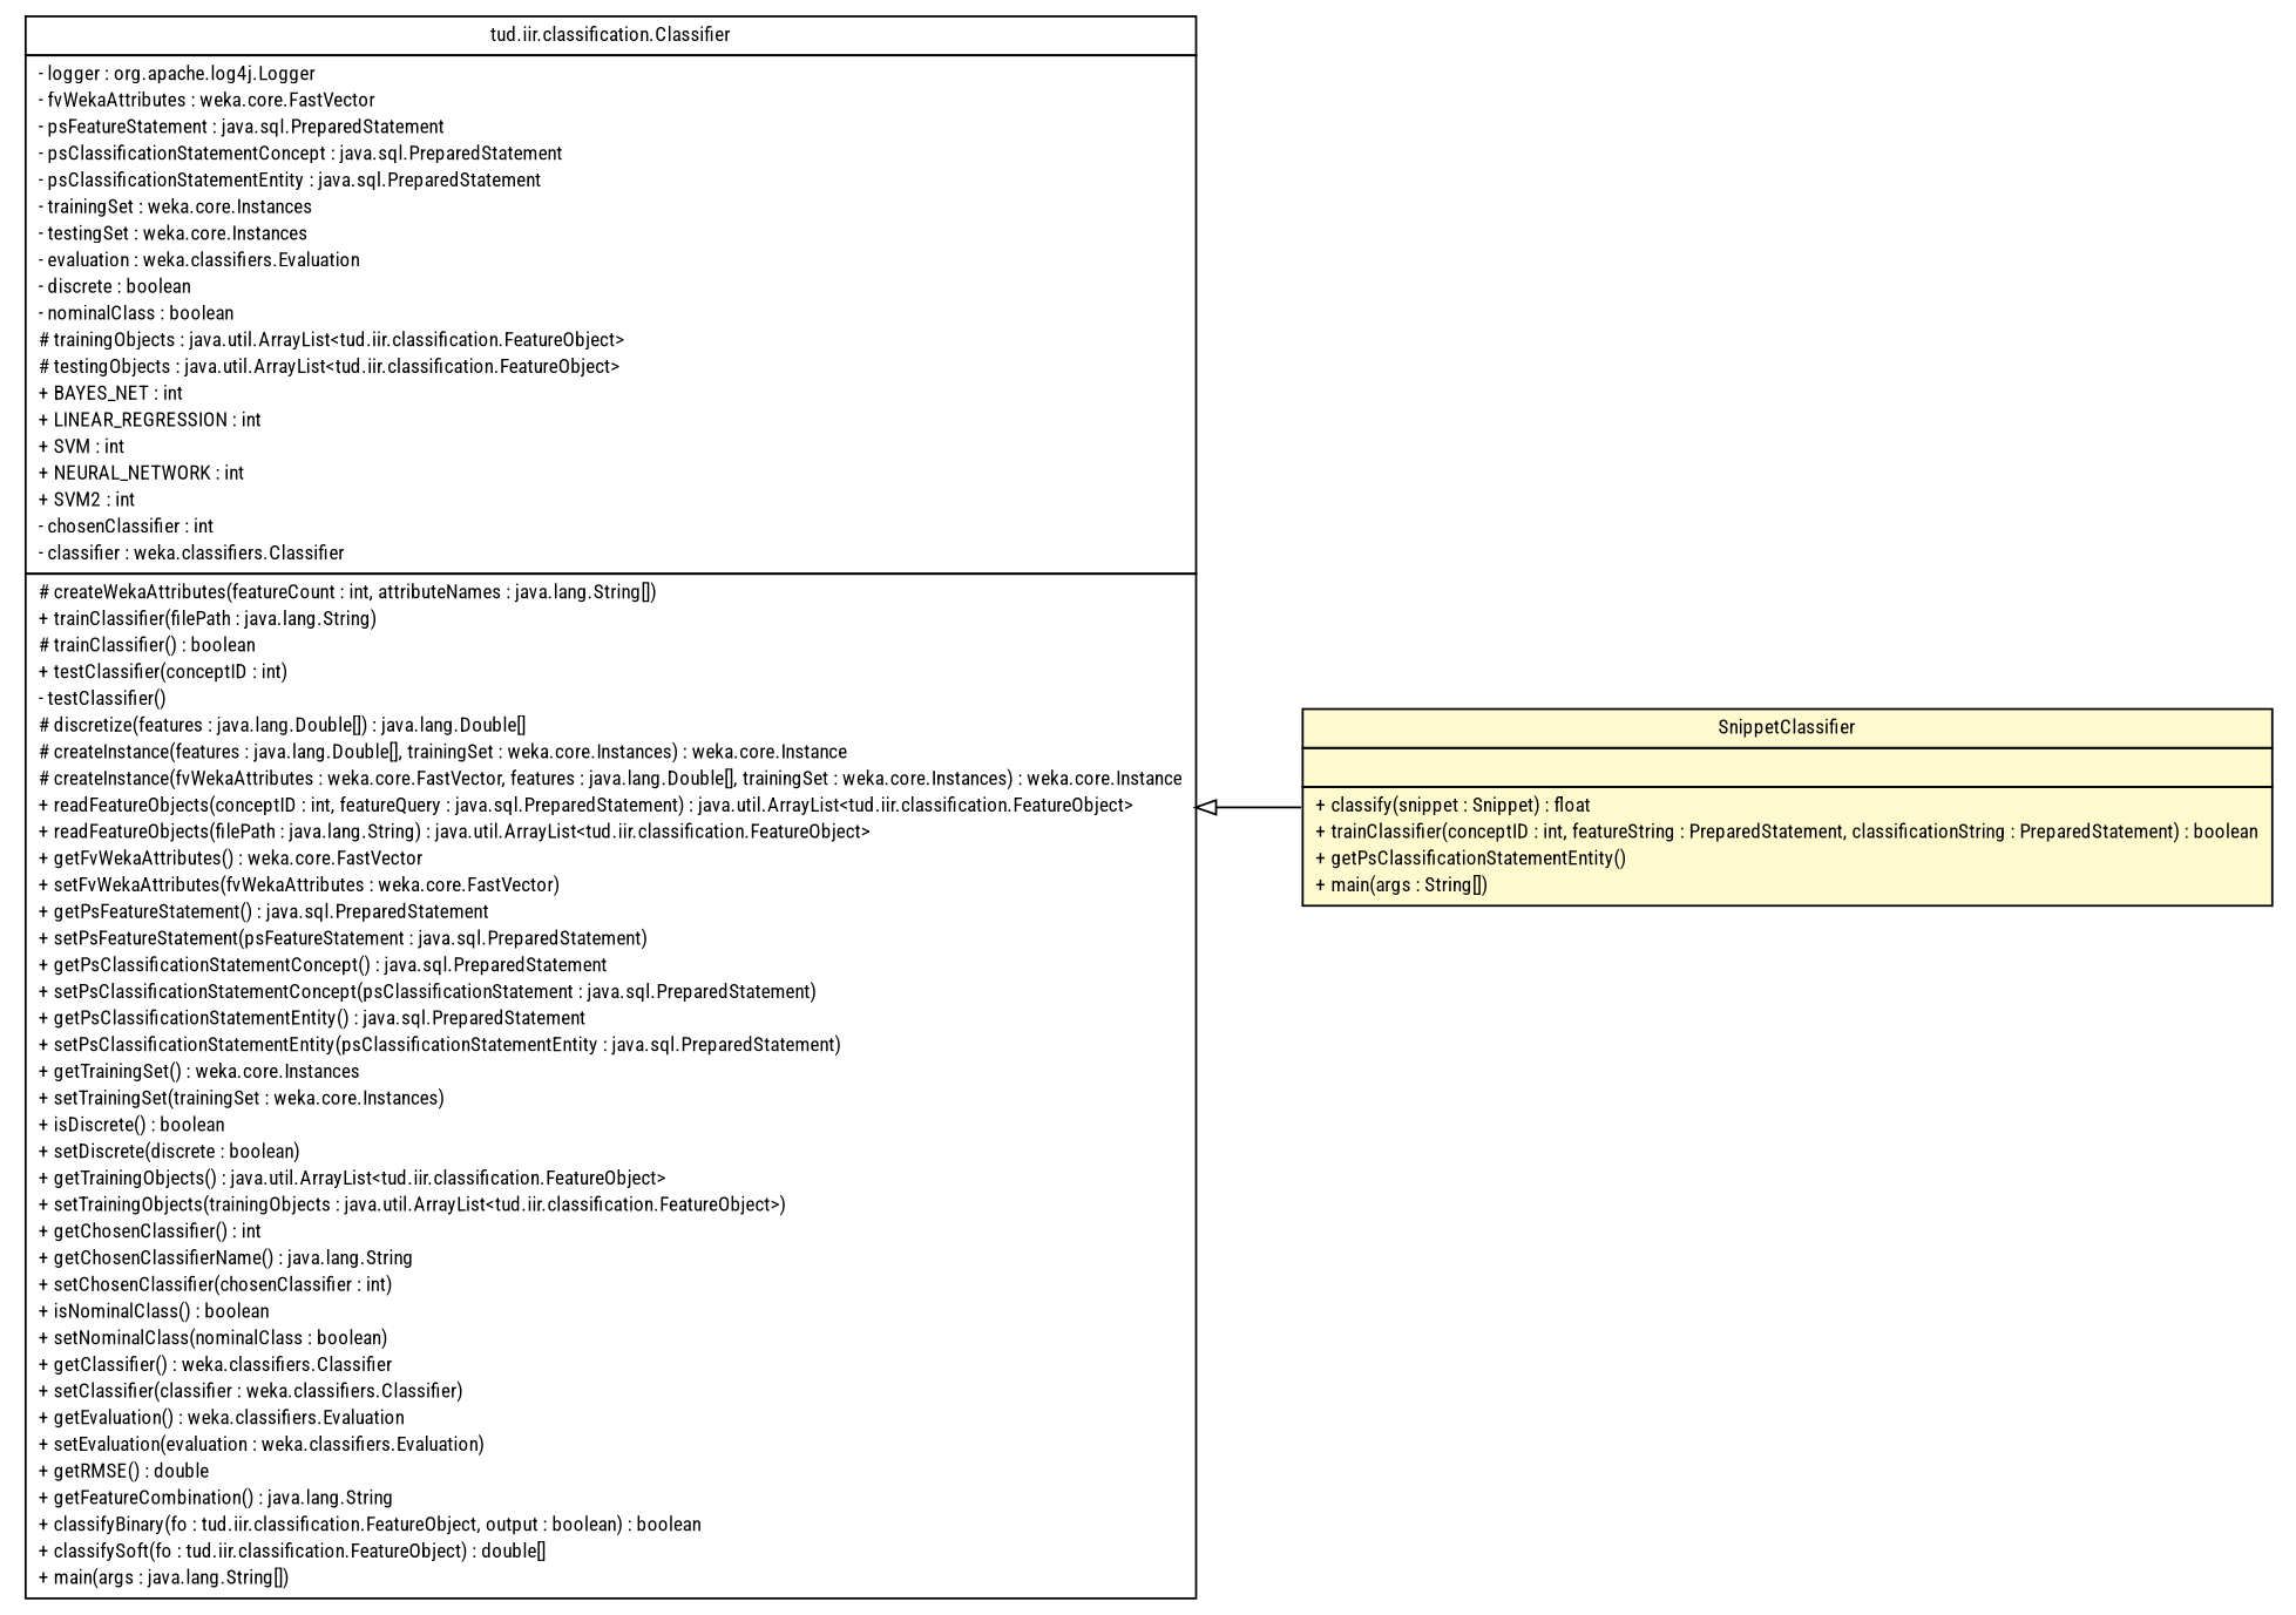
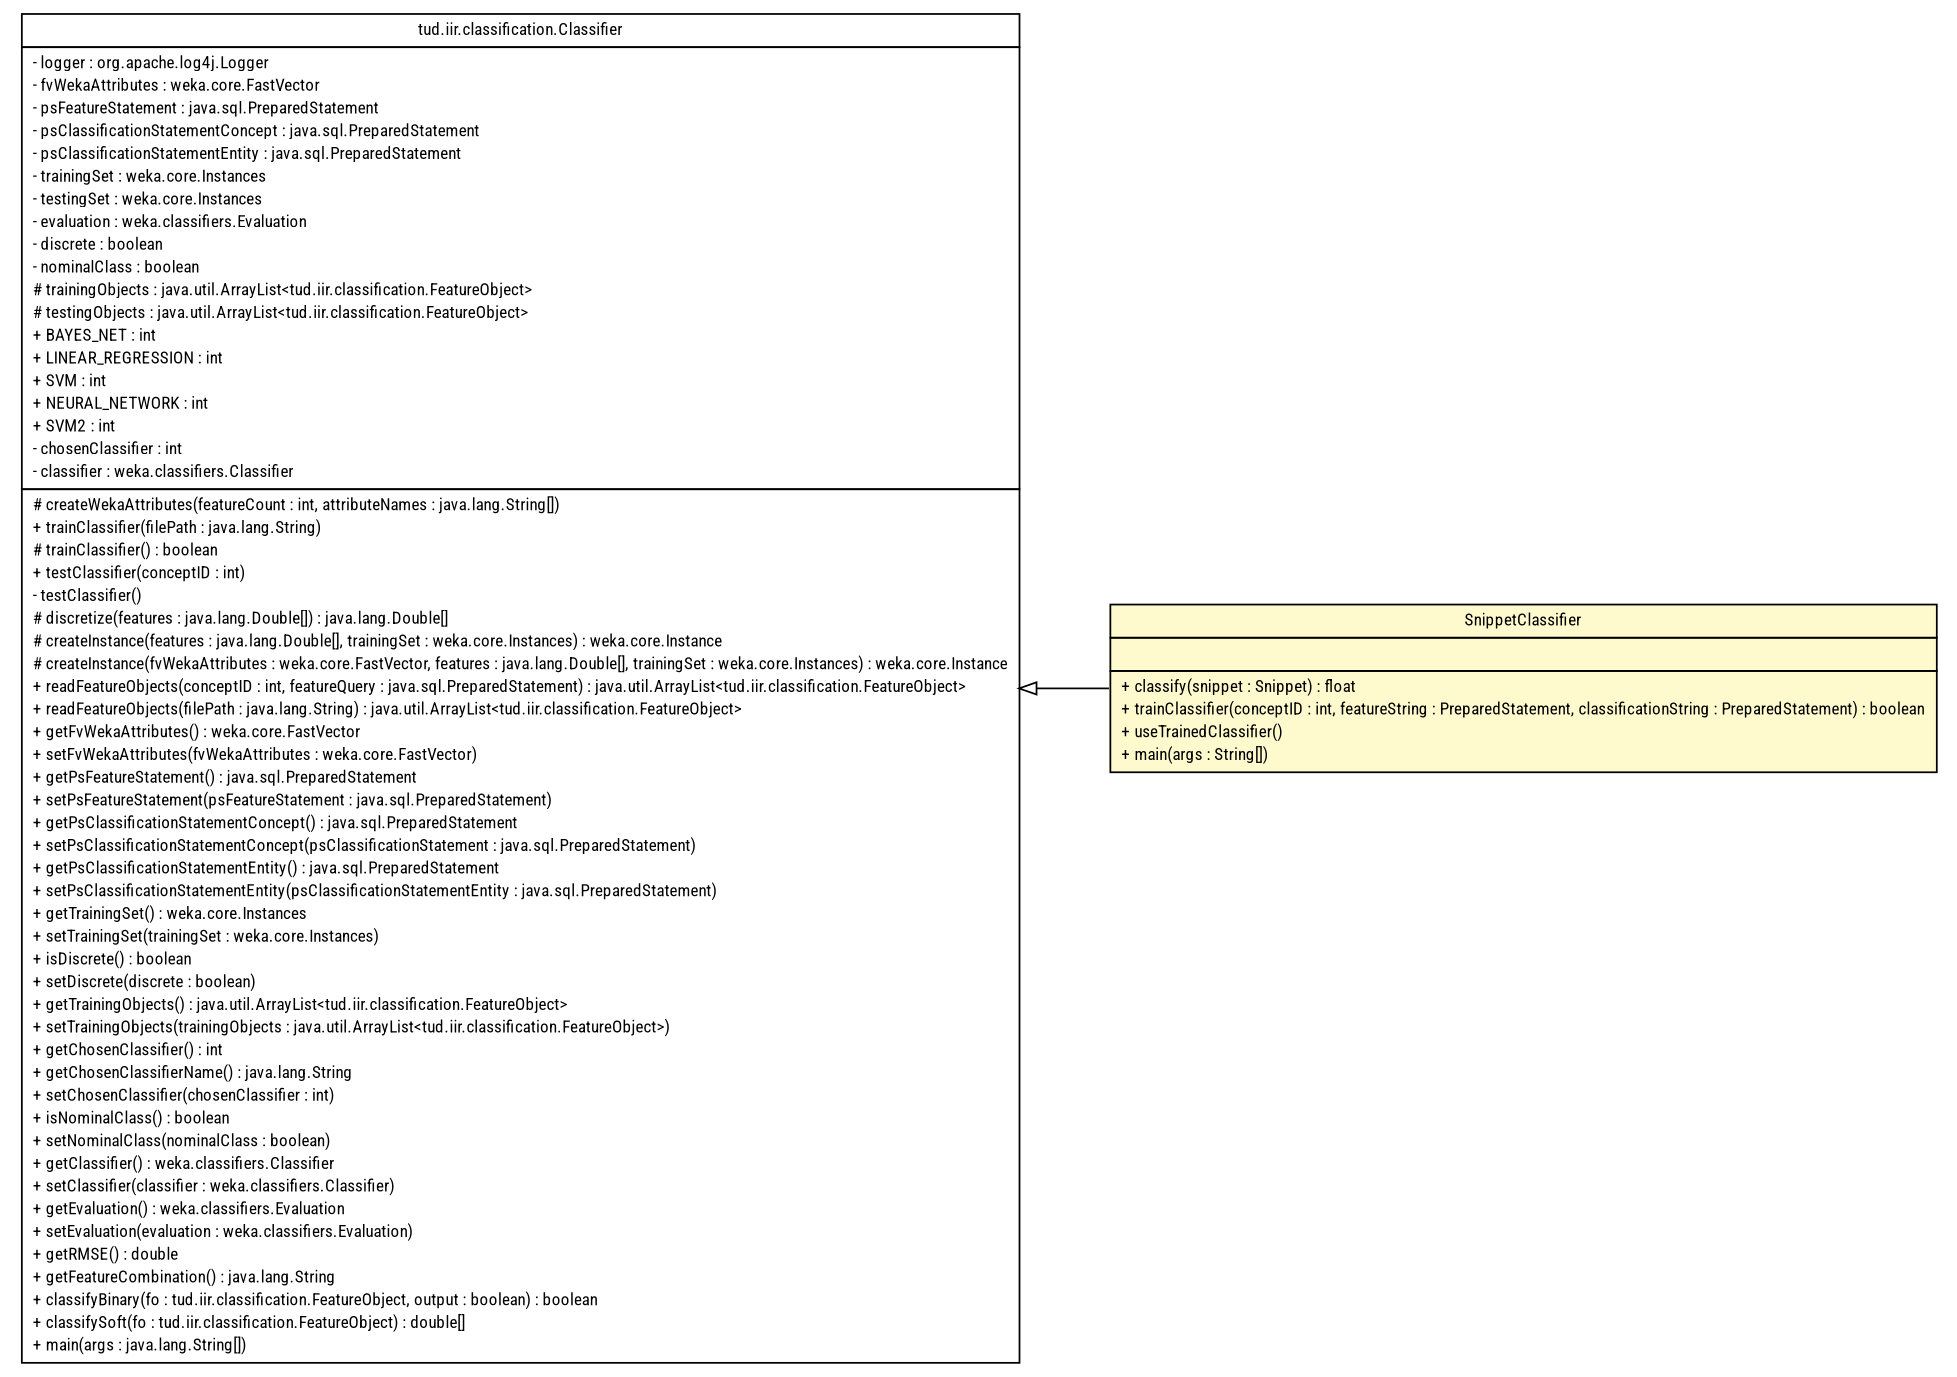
  digraph {
    nodesep=0.25
    ranksep=0.5
    rankdir=LR
    fontname="Roboto Condensed"
    node [fontcolor=black fontname="Roboto Condensed" fontsize=10.0 shape=plaintext]
    n1 [label=<<table title="tud.iir.classification.Classifier" border="0" cellborder="1" cellspacing="0" cellpadding="2" port="p" href="../Classifier.html"> 		<tr><td><table border="0" cellspacing="0" cellpadding="1"> <tr><td align="center" balign="center"> tud.iir.classification.Classifier </td></tr> 		</table></td></tr> 		<tr><td><table border="0" cellspacing="0" cellpadding="1"> <tr><td align="left" balign="left"> - logger : org.apache.log4j.Logger </td></tr> <tr><td align="left" balign="left"> - fvWekaAttributes : weka.core.FastVector </td></tr> <tr><td align="left" balign="left"> - psFeatureStatement : java.sql.PreparedStatement </td></tr> <tr><td align="left" balign="left"> - psClassificationStatementConcept : java.sql.PreparedStatement </td></tr> <tr><td align="left" balign="left"> - psClassificationStatementEntity : java.sql.PreparedStatement </td></tr> <tr><td align="left" balign="left"> - trainingSet : weka.core.Instances </td></tr> <tr><td align="left" balign="left"> - testingSet : weka.core.Instances </td></tr> <tr><td align="left" balign="left"> - evaluation : weka.classifiers.Evaluation </td></tr> <tr><td align="left" balign="left"> - discrete : boolean </td></tr> <tr><td align="left" balign="left"> - nominalClass : boolean </td></tr> <tr><td align="left" balign="left"> # trainingObjects : java.util.ArrayList&lt;tud.iir.classification.FeatureObject&gt; </td></tr> <tr><td align="left" balign="left"> # testingObjects : java.util.ArrayList&lt;tud.iir.classification.FeatureObject&gt; </td></tr> <tr><td align="left" balign="left"> + BAYES_NET : int </td></tr> <tr><td align="left" balign="left"> + LINEAR_REGRESSION : int </td></tr> <tr><td align="left" balign="left"> + SVM : int </td></tr> <tr><td align="left" balign="left"> + NEURAL_NETWORK : int </td></tr> <tr><td align="left" balign="left"> + SVM2 : int </td></tr> <tr><td align="left" balign="left"> - chosenClassifier : int </td></tr> <tr><td align="left" balign="left"> - classifier : weka.classifiers.Classifier </td></tr> 		</table></td></tr> 		<tr><td><table border="0" cellspacing="0" cellpadding="1"> <tr><td align="left" balign="left"> # createWekaAttributes(featureCount : int, attributeNames : java.lang.String[]) </td></tr> <tr><td align="left" balign="left"> + trainClassifier(filePath : java.lang.String) </td></tr> <tr><td align="left" balign="left"> # trainClassifier() : boolean </td></tr> <tr><td align="left" balign="left"> + testClassifier(conceptID : int) </td></tr> <tr><td align="left" balign="left"> - testClassifier() </td></tr> <tr><td align="left" balign="left"> # discretize(features : java.lang.Double[]) : java.lang.Double[] </td></tr> <tr><td align="left" balign="left"> # createInstance(features : java.lang.Double[], trainingSet : weka.core.Instances) : weka.core.Instance </td></tr> <tr><td align="left" balign="left"> # createInstance(fvWekaAttributes : weka.core.FastVector, features : java.lang.Double[], trainingSet : weka.core.Instances) : weka.core.Instance </td></tr> <tr><td align="left" balign="left"> + readFeatureObjects(conceptID : int, featureQuery : java.sql.PreparedStatement) : java.util.ArrayList&lt;tud.iir.classification.FeatureObject&gt; </td></tr> <tr><td align="left" balign="left"> + readFeatureObjects(filePath : java.lang.String) : java.util.ArrayList&lt;tud.iir.classification.FeatureObject&gt; </td></tr> <tr><td align="left" balign="left"> + getFvWekaAttributes() : weka.core.FastVector </td></tr> <tr><td align="left" balign="left"> + setFvWekaAttributes(fvWekaAttributes : weka.core.FastVector) </td></tr> <tr><td align="left" balign="left"> + getPsFeatureStatement() : java.sql.PreparedStatement </td></tr> <tr><td align="left" balign="left"> + setPsFeatureStatement(psFeatureStatement : java.sql.PreparedStatement) </td></tr> <tr><td align="left" balign="left"> + getPsClassificationStatementConcept() : java.sql.PreparedStatement </td></tr> <tr><td align="left" balign="left"> + setPsClassificationStatementConcept(psClassificationStatement : java.sql.PreparedStatement) </td></tr> <tr><td align="left" balign="left"> + getPsClassificationStatementEntity() : java.sql.PreparedStatement </td></tr> <tr><td align="left" balign="left"> + setPsClassificationStatementEntity(psClassificationStatementEntity : java.sql.PreparedStatement) </td></tr> <tr><td align="left" balign="left"> + getTrainingSet() : weka.core.Instances </td></tr> <tr><td align="left" balign="left"> + setTrainingSet(trainingSet : weka.core.Instances) </td></tr> <tr><td align="left" balign="left"> + isDiscrete() : boolean </td></tr> <tr><td align="left" balign="left"> + setDiscrete(discrete : boolean) </td></tr> <tr><td align="left" balign="left"> + getTrainingObjects() : java.util.ArrayList&lt;tud.iir.classification.FeatureObject&gt; </td></tr> <tr><td align="left" balign="left"> + setTrainingObjects(trainingObjects : java.util.ArrayList&lt;tud.iir.classification.FeatureObject&gt;) </td></tr> <tr><td align="left" balign="left"> + getChosenClassifier() : int </td></tr> <tr><td align="left" balign="left"> + getChosenClassifierName() : java.lang.String </td></tr> <tr><td align="left" balign="left"> + setChosenClassifier(chosenClassifier : int) </td></tr> <tr><td align="left" balign="left"> + isNominalClass() : boolean </td></tr> <tr><td align="left" balign="left"> + setNominalClass(nominalClass : boolean) </td></tr> <tr><td align="left" balign="left"> + getClassifier() : weka.classifiers.Classifier </td></tr> <tr><td align="left" balign="left"> + setClassifier(classifier : weka.classifiers.Classifier) </td></tr> <tr><td align="left" balign="left"> + getEvaluation() : weka.classifiers.Evaluation </td></tr> <tr><td align="left" balign="left"> + setEvaluation(evaluation : weka.classifiers.Evaluation) </td></tr> <tr><td align="left" balign="left"> + getRMSE() : double </td></tr> <tr><td align="left" balign="left"> + getFeatureCombination() : java.lang.String </td></tr> <tr><td align="left" balign="left"> + classifyBinary(fo : tud.iir.classification.FeatureObject, output : boolean) : boolean </td></tr> <tr><td align="left" balign="left"> + classifySoft(fo : tud.iir.classification.FeatureObject) : double[] </td></tr> <tr><td align="left" balign="left"> + main(args : java.lang.String[]) </td></tr> 		</table></td></tr> 		</table>>]
-   n2 [label=<<table title="tud.iir.classification.snippet.SnippetClassifier" border="0" cellborder="1" cellspacing="0" cellpadding="2" port="p" bgcolor="lemonChiffon" href="./SnippetClassifier.html"> 		<tr><td><table border="0" cellspacing="0" cellpadding="1"> <tr><td align="center" balign="center"> SnippetClassifier </td></tr> 		</table></td></tr> 		<tr><td><table border="0" cellspacing="0" cellpadding="1"> <tr><td align="left" balign="left">  </td></tr> 		</table></td></tr> 		<tr><td><table border="0" cellspacing="0" cellpadding="1"> <tr><td align="left" balign="left"> + classify(snippet : Snippet) : float </td></tr> <tr><td align="left" balign="left"> + trainClassifier(conceptID : int, featureString : PreparedStatement, classificationString : PreparedStatement) : boolean </td></tr> <tr><td align="left" balign="left"> + getPsClassificationStatementEntity() </td></tr> <tr><td align="left" balign="left"> + main(args : String[]) </td></tr> 		</table></td></tr> 		</table>>]
+   n2 [label=<<table title="tud.iir.classification.snippet.SnippetClassifier" border="0" cellborder="1" cellspacing="0" cellpadding="2" port="p" bgcolor="lemonChiffon" href="./SnippetClassifier.html"> 		<tr><td><table border="0" cellspacing="0" cellpadding="1"> <tr><td align="center" balign="center"> SnippetClassifier </td></tr> 		</table></td></tr> 		<tr><td><table border="0" cellspacing="0" cellpadding="1"> <tr><td align="left" balign="left">  </td></tr> 		</table></td></tr> 		<tr><td><table border="0" cellspacing="0" cellpadding="1"> <tr><td align="left" balign="left"> + classify(snippet : Snippet) : float </td></tr> <tr><td align="left" balign="left"> + trainClassifier(conceptID : int, featureString : PreparedStatement, classificationString : PreparedStatement) : boolean </td></tr> <tr><td align="left" balign="left"> + useTrainedClassifier() </td></tr> <tr><td align="left" balign="left"> + main(args : String[]) </td></tr> 		</table></td></tr> 		</table>>]
    n1 -> n2 [arrowtail=empty dir=back fontname="Roboto Condensed" fontsize=10 headport=p labelfontname=arial labelfontsize=10 tailport=p]
  }
